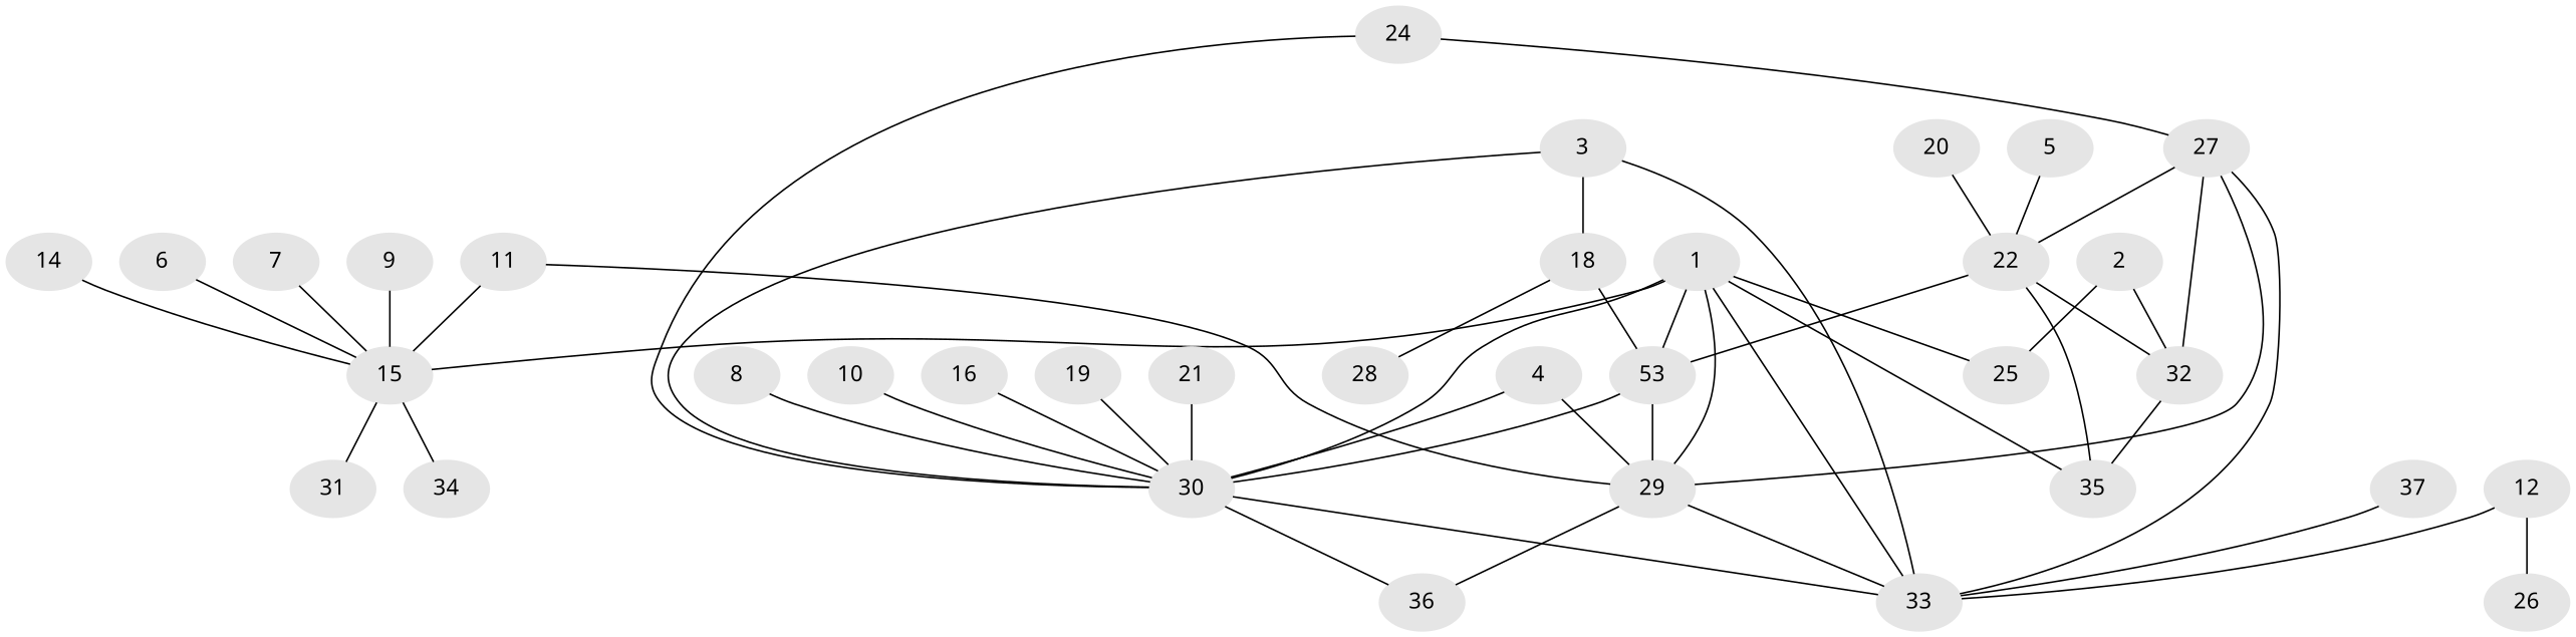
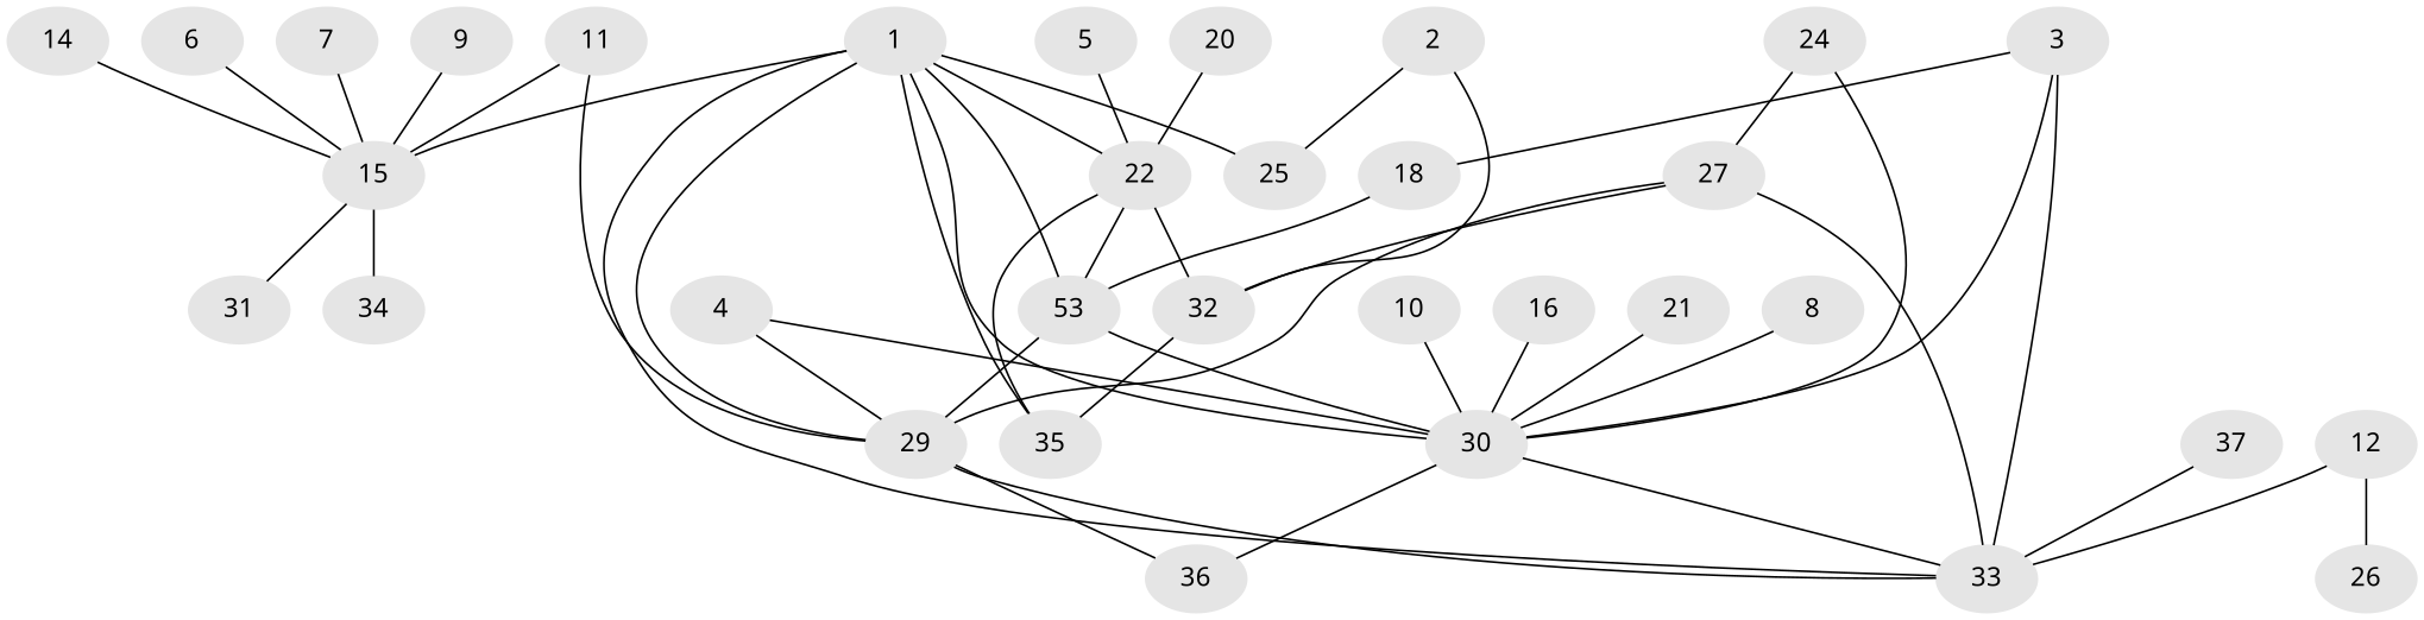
  graph {
    fontname="Noto Sans"
    node [color=gray90 fontname="Noto Sans" style=filled]
    edge [fontname="Noto Sans" weight=1.0]
    1
    15
    22
    n4 [label=53]
    25
    29
    30
    33
    35
    31
    34
    32
    36
    2
    3
    18
-   28
    4
    5
    6
    7
    8
    9
    10
    11
    12
    26
    14
    16
    n30 [label=37]
-   19
    20
    21
    24
    27
    1 -- 15 [weight=2.0]
-   27 -- 22
+   1 -- 22
    1 -- n4
    1 -- 25
    1 -- 29
    1 -- 30 [weight=2.0]
    1 -- 33
    1 -- 35
    15 -- 31
    15 -- 34
    22 -- n4
    22 -- 35
    22 -- 32
    n4 -- 29
    n4 -- 30
    29 -- 33
    29 -- 36
    30 -- 33
    30 -- 36
    32 -- 35
    2 -- 25
    2 -- 32
    3 -- 30
    3 -- 33
    3 -- 18
    18 -- n4 [weight=2.0]
-   18 -- 28
    4 -- 29
    4 -- 30
    5 -- 22
    6 -- 15
    7 -- 15
    8 -- 30
    9 -- 15
    10 -- 30
    11 -- 15
    11 -- 29
    12 -- 33
    12 -- 26
    14 -- 15
    16 -- 30
    n30 -- 33
-   19 -- 30
    20 -- 22
    21 -- 30
    24 -- 30
    24 -- 27
    27 -- 29
    27 -- 33
    27 -- 32
  }
